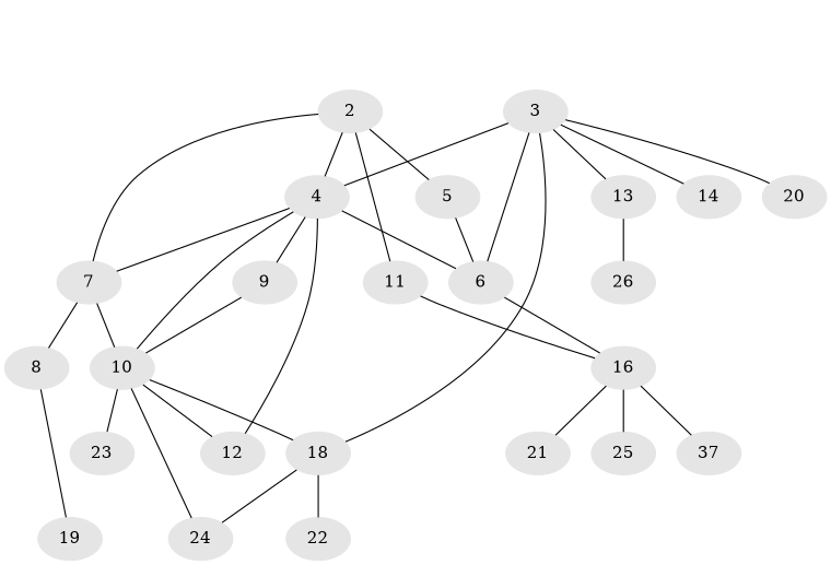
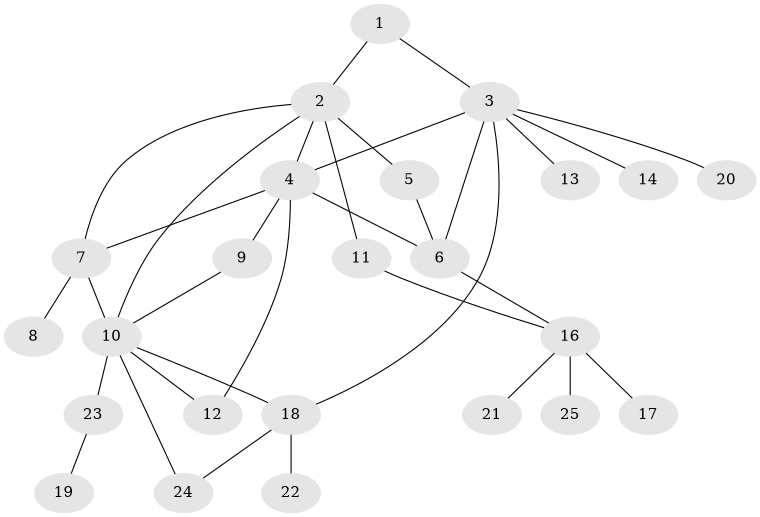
  graph {
    node [color=gray90 style=filled]
    edge [weight=1.0]
+   1
    2
    3
    4
    5
    7
    10
    11
    6
    13
    14
    20
    18
    9
    12
    8
    23
    24
    16
-   26
-   17 [label=37]
+   17
    21
    25
    19
    22
+   1 -- 2
+   1 -- 3
    2 -- 4
    2 -- 5
    2 -- 7
-   4 -- 10
+   2 -- 10
    2 -- 11
    3 -- 4 [weight=2.0]
    3 -- 6
    3 -- 13
    3 -- 14
    3 -- 20
    3 -- 18
    4 -- 7
    4 -- 6
    4 -- 9 [weight=2.0]
    4 -- 12
    5 -- 6 [weight=7.0]
    7 -- 10 [weight=6.0]
    7 -- 8
    10 -- 18
    10 -- 12
    10 -- 23
    10 -- 24
    11 -- 16
    6 -- 16
-   13 -- 26
    18 -- 24
    18 -- 22
    9 -- 10
-   8 -- 19
+   23 -- 19
    16 -- 17
    16 -- 21
    16 -- 25
  }
